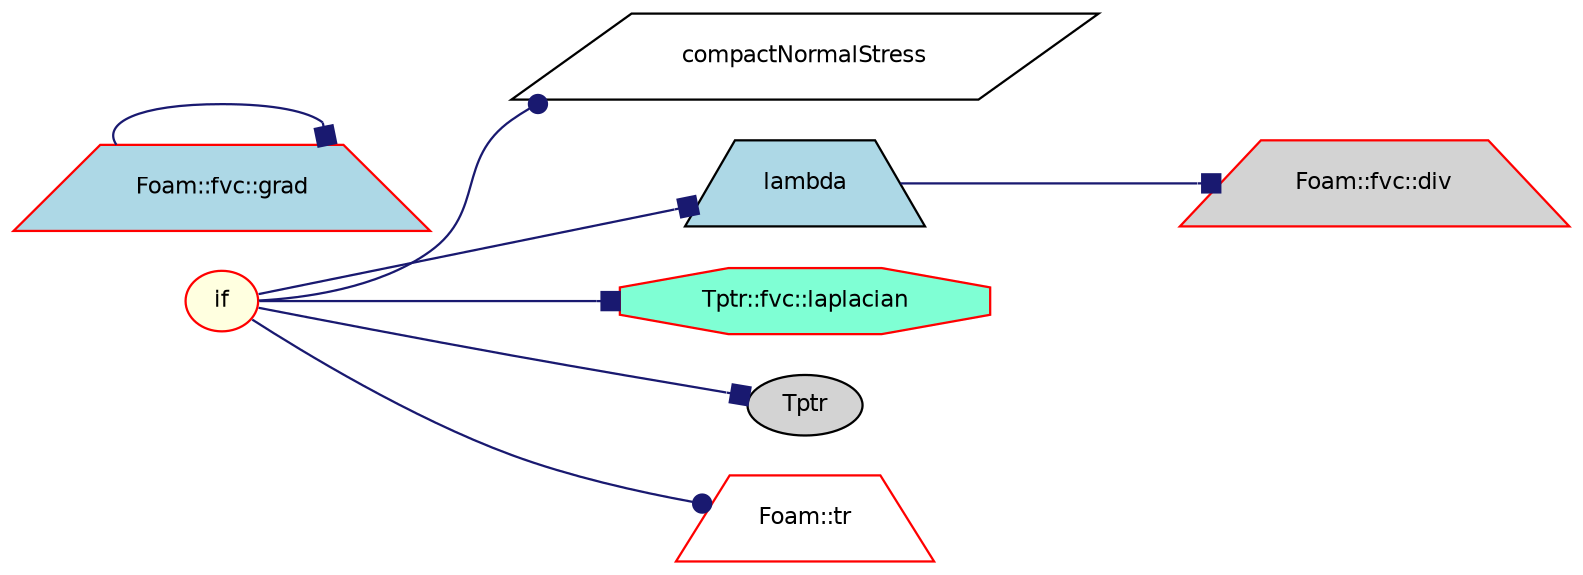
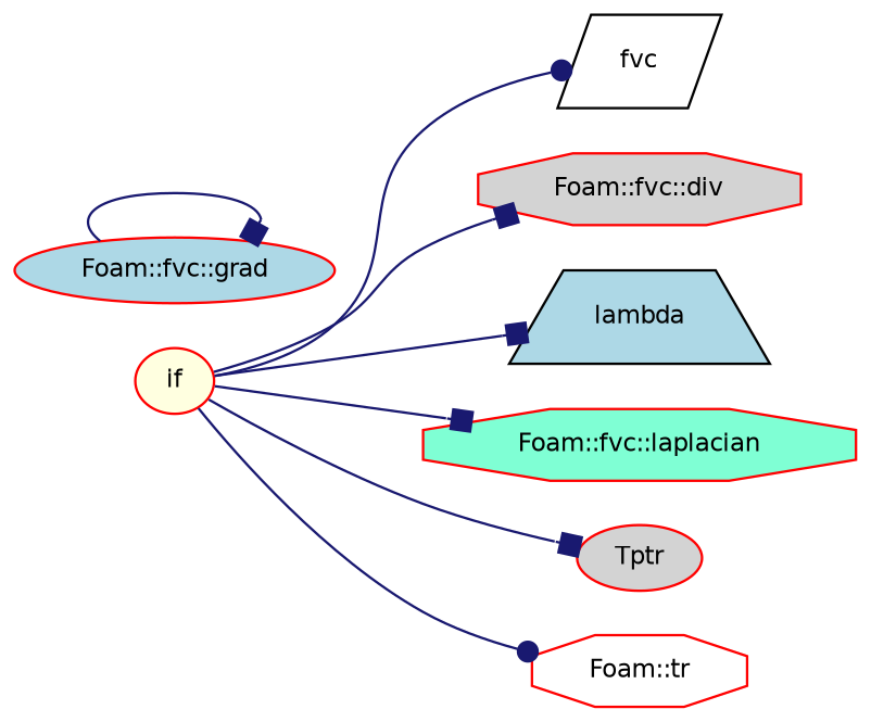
  digraph {
    rankdir=LR
    node [color=red fillcolor=white fontname=Helvetica fontsize=10 shape=trapezium style=filled]
    edge [arrowhead=box color=midnightblue fontname=Helvetica fontsize=10 labelfontname=Helvetica labelfontsize=10 style=solid]
    n1 [fillcolor=lightyellow fontcolor=black height=0.2 label=if shape=ellipse width=0.4]
-   n2 [color=black height=0.2 label=compactNormalStress shape=parallelogram width=0.4]
-   n3 [fillcolor=lightgrey height=0.2 label="Foam::fvc::div" width=0.4]
+   n2 [color=black height=0.2 label=fvc shape=parallelogram width=0.4]
+   n3 [fillcolor=lightgrey height=0.2 label="Foam::fvc::div" shape=octagon width=0.4]
    n4 [color=black fillcolor=lightblue height=0.2 label=lambda width=0.4]
-   n5 [fillcolor=aquamarine height=0.2 label="Tptr::fvc::laplacian" shape=octagon width=0.4]
-   n6 [color=black fillcolor=lightgrey height=0.2 label=Tptr shape=ellipse width=0.4]
-   n7 [height=0.2 label="Foam::tr" width=0.4]
-   n8 [fillcolor=lightblue height=0.2 label="Foam::fvc::grad" width=0.4]
+   n5 [fillcolor=aquamarine height=0.2 label="Foam::fvc::laplacian" shape=octagon width=0.4]
+   n6 [fillcolor=lightgrey height=0.2 label=Tptr shape=ellipse width=0.4]
+   n7 [height=0.2 label="Foam::tr" shape=octagon width=0.4]
+   n8 [fillcolor=lightblue height=0.2 label="Foam::fvc::grad" shape=ellipse width=0.4]
    n1 -> n2 [arrowhead=dot]
-   n4 -> n3
+   n1 -> n3
    n1 -> n4
    n1 -> n5
    n1 -> n6
    n1 -> n7 [arrowhead=dot]
    n8 -> n8
  }
